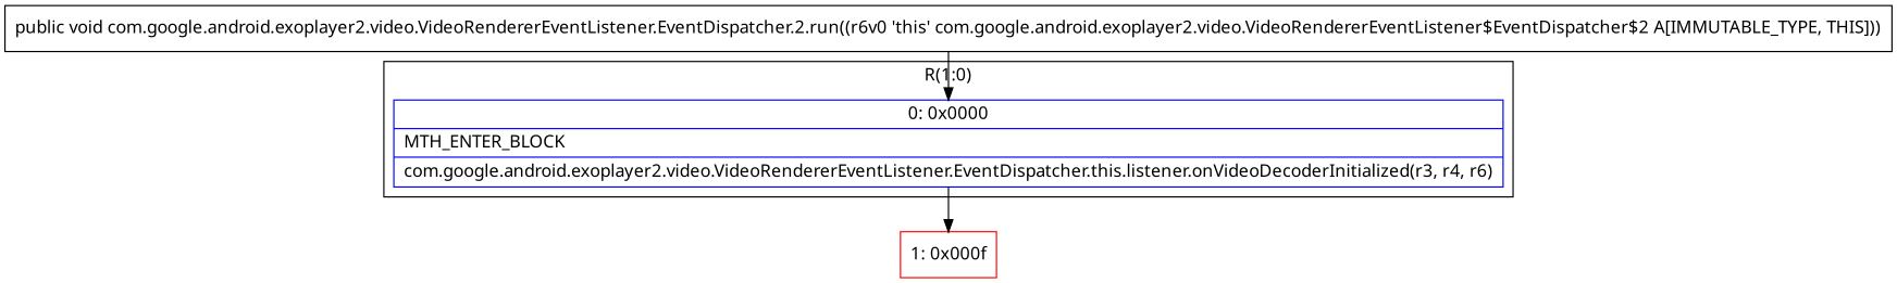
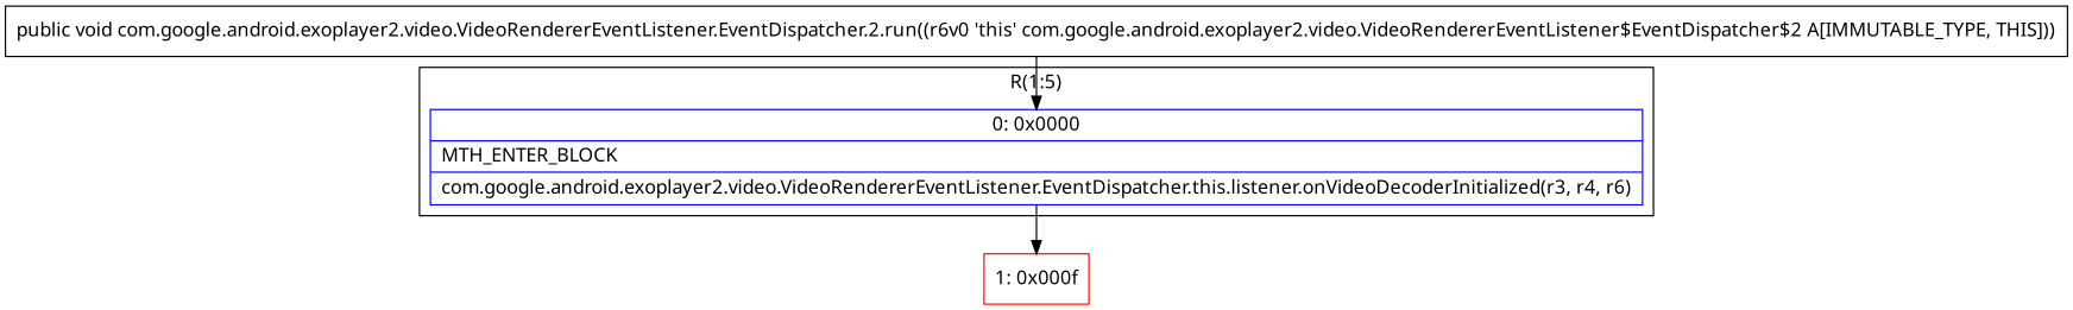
  digraph {
    fontname="Noto Sans"
    node [shape=record fontname="Noto Sans"]
    edge [fontname="Noto Sans"]
    n1 [color=blue label="{0\:\ 0x0000|MTH_ENTER_BLOCK\l|com.google.android.exoplayer2.video.VideoRendererEventListener.EventDispatcher.this.listener.onVideoDecoderInitialized(r3, r4, r6)\l}"]
    n2 [color=red label="{1\:\ 0x000f}"]
    n3 [label="{public void com.google.android.exoplayer2.video.VideoRendererEventListener.EventDispatcher.2.run((r6v0 'this' com.google.android.exoplayer2.video.VideoRendererEventListener$EventDispatcher$2 A[IMMUTABLE_TYPE, THIS])) }"]
    subgraph cluster_1 {
-     label="R(1:0)"
+     label="R(1:5)"
      n1
    }
    n1 -> n2
    n3 -> n1
  }
